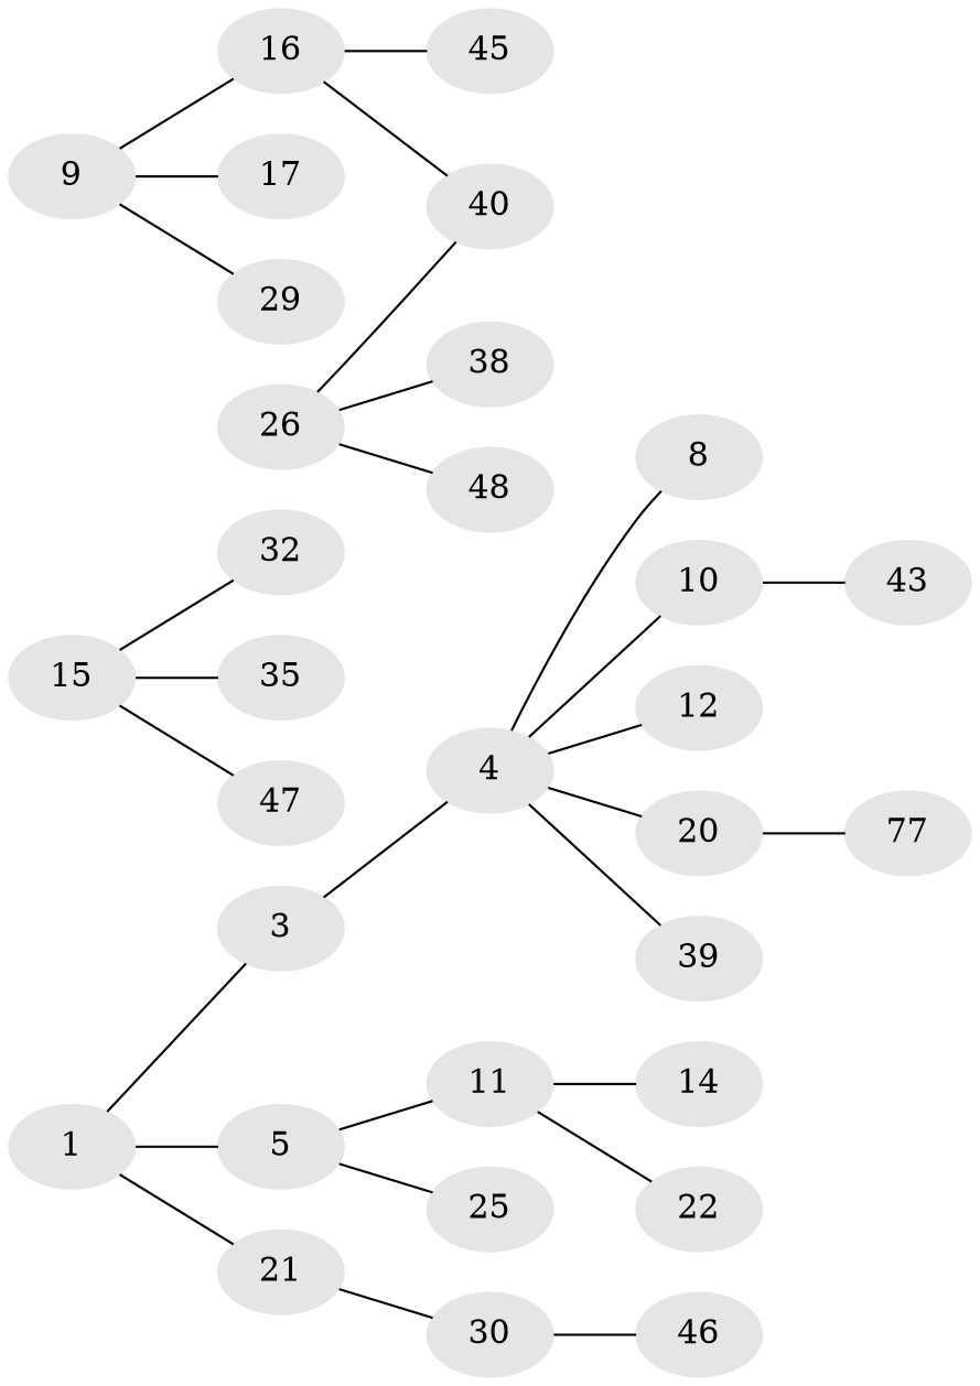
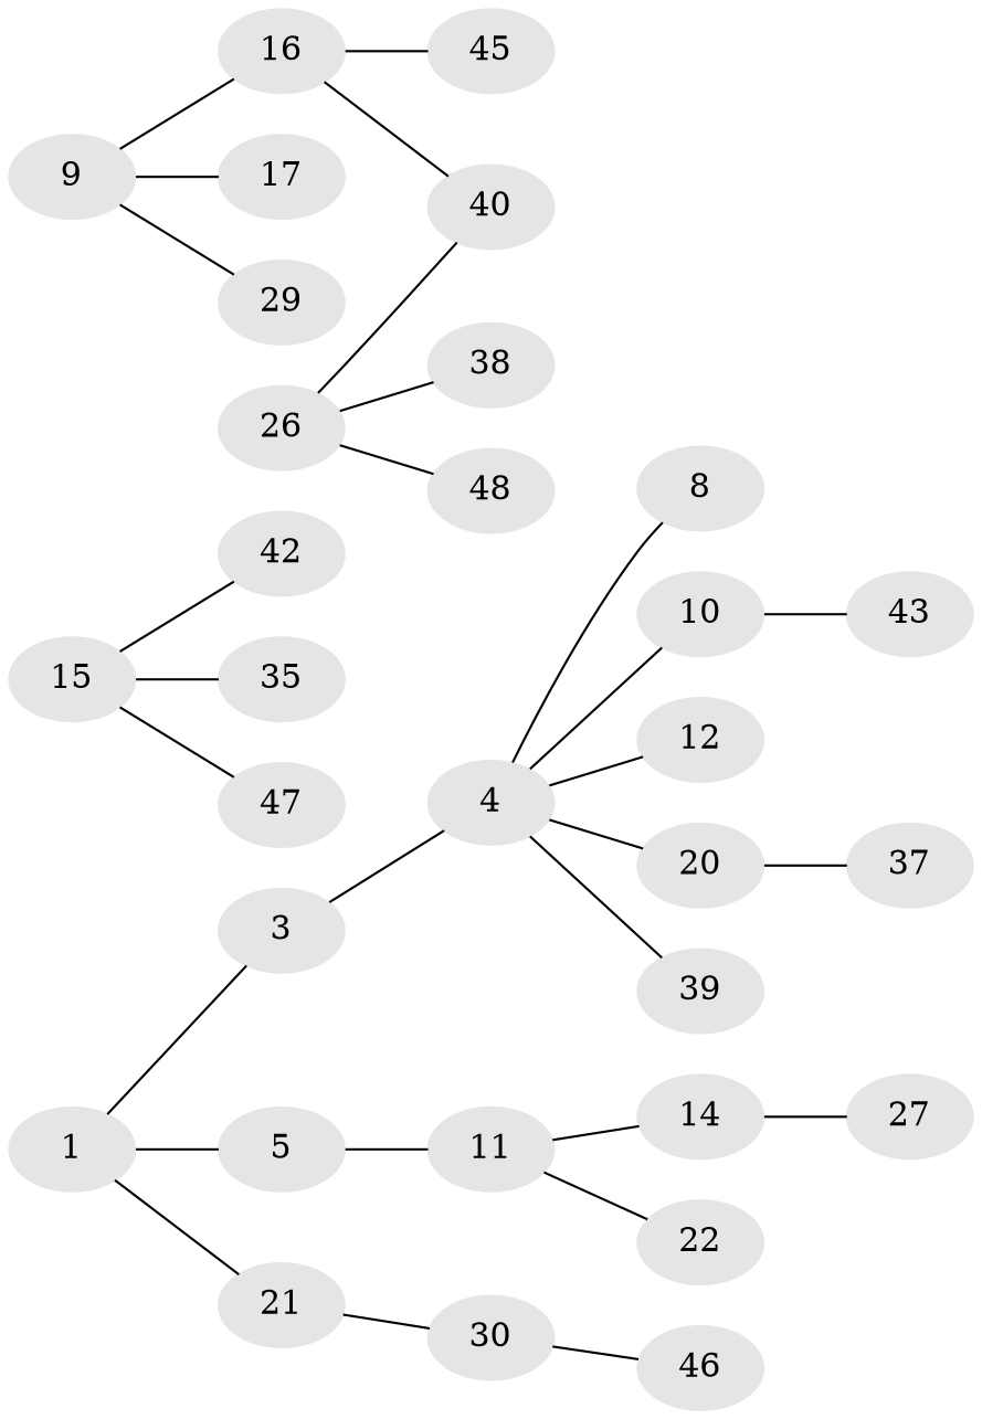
  graph {
    rankdir=LR
    node [color=gray90 style=filled]
    1 [super="+2"]
    3 [super="+6"]
    5 [super="+23"]
    21 [super="+44"]
    4 [super="+7"]
    11 [super="+19"]
-   25
    30 [super="+31"]
    8
    10 [super="+24"]
    12
    20
    39
    15 [super="+28"]
-   32
+   32 [label=42]
    35 [super="+36"]
    47 [super="+50"]
    9 [super="+13"]
    16 [super="+18"]
    17
    29 [super="+41"]
    43
-   37 [super="+42" label=77]
+   37 [super="+42"]
    14
    22
    45
    40
+   27 [super="+49"]
    26 [super="+33"]
    38
    48
    46
    1 -- 3
    1 -- 5
    1 -- 21
    3 -- 4
    5 -- 11
-   5 -- 25
    21 -- 30
    4 -- 8
    4 -- 10
    4 -- 12
    4 -- 20
    4 -- 39
    11 -- 14
    11 -- 22
    30 -- 46
    10 -- 43
    20 -- 37
    15 -- 32
    15 -- 35
    15 -- 47
    9 -- 16
    9 -- 17
    9 -- 29
    16 -- 45
    16 -- 40
+   14 -- 27
    26 -- 40
    26 -- 38
    26 -- 48
  }
